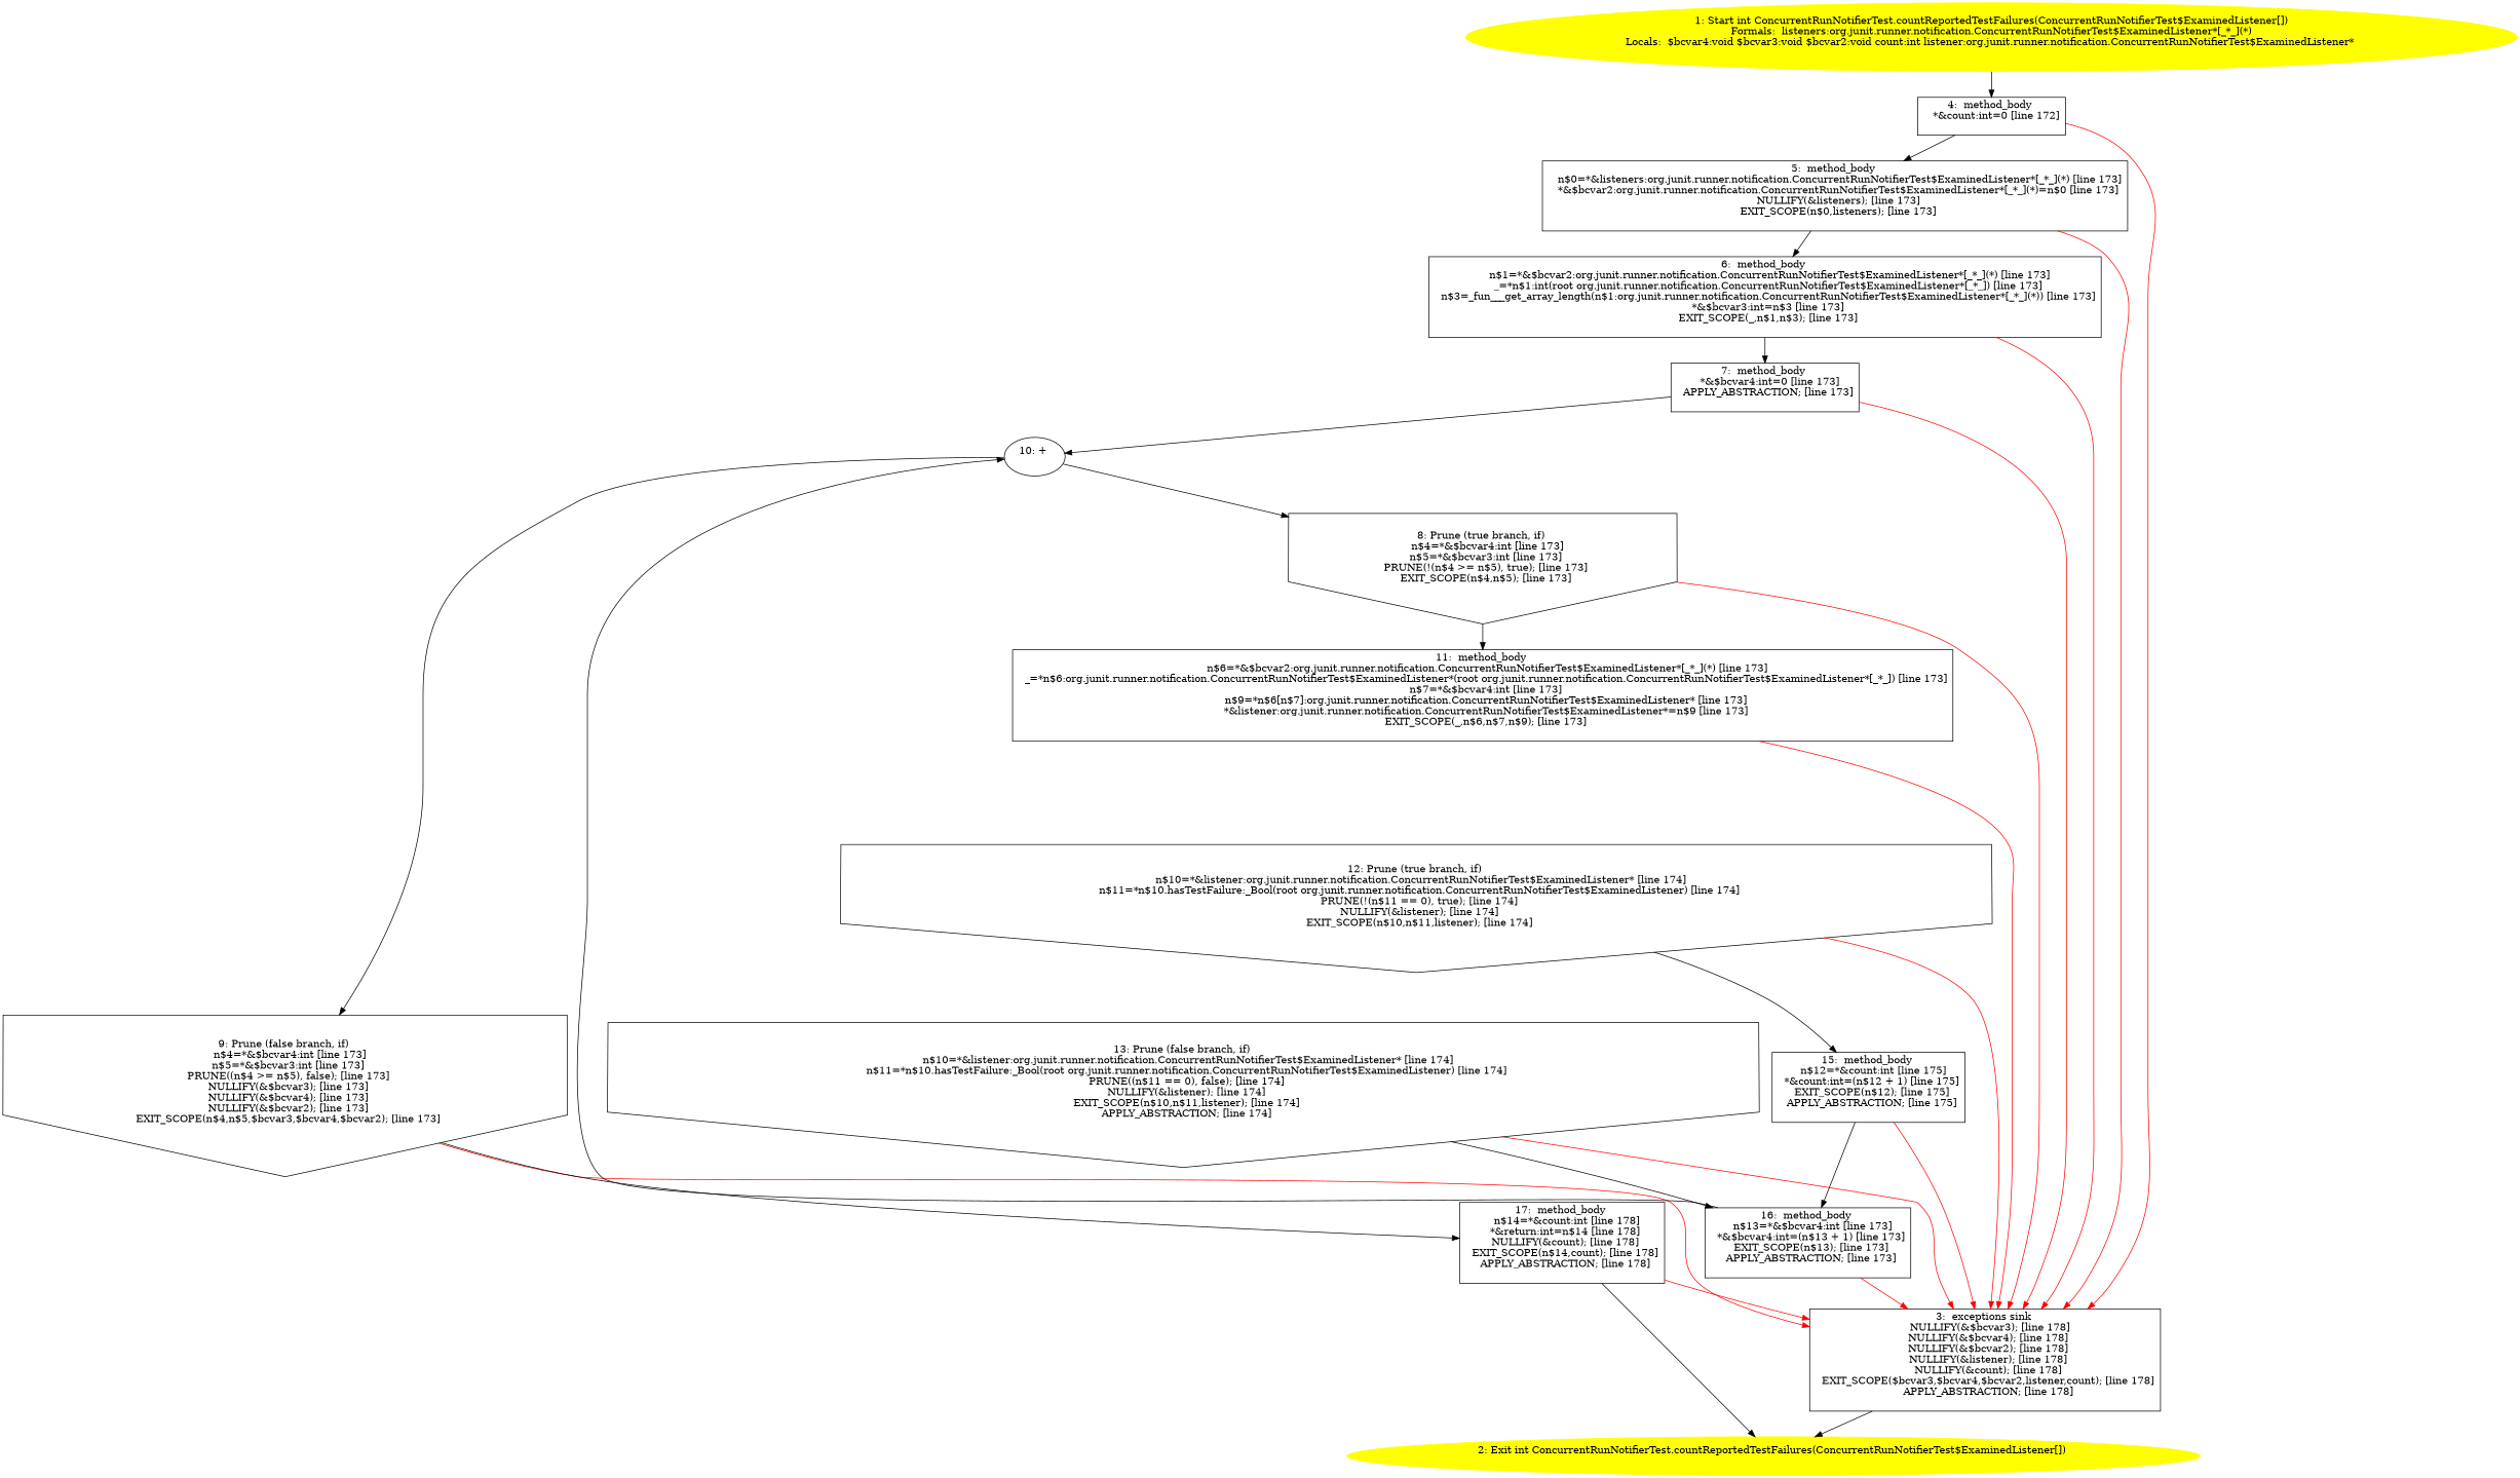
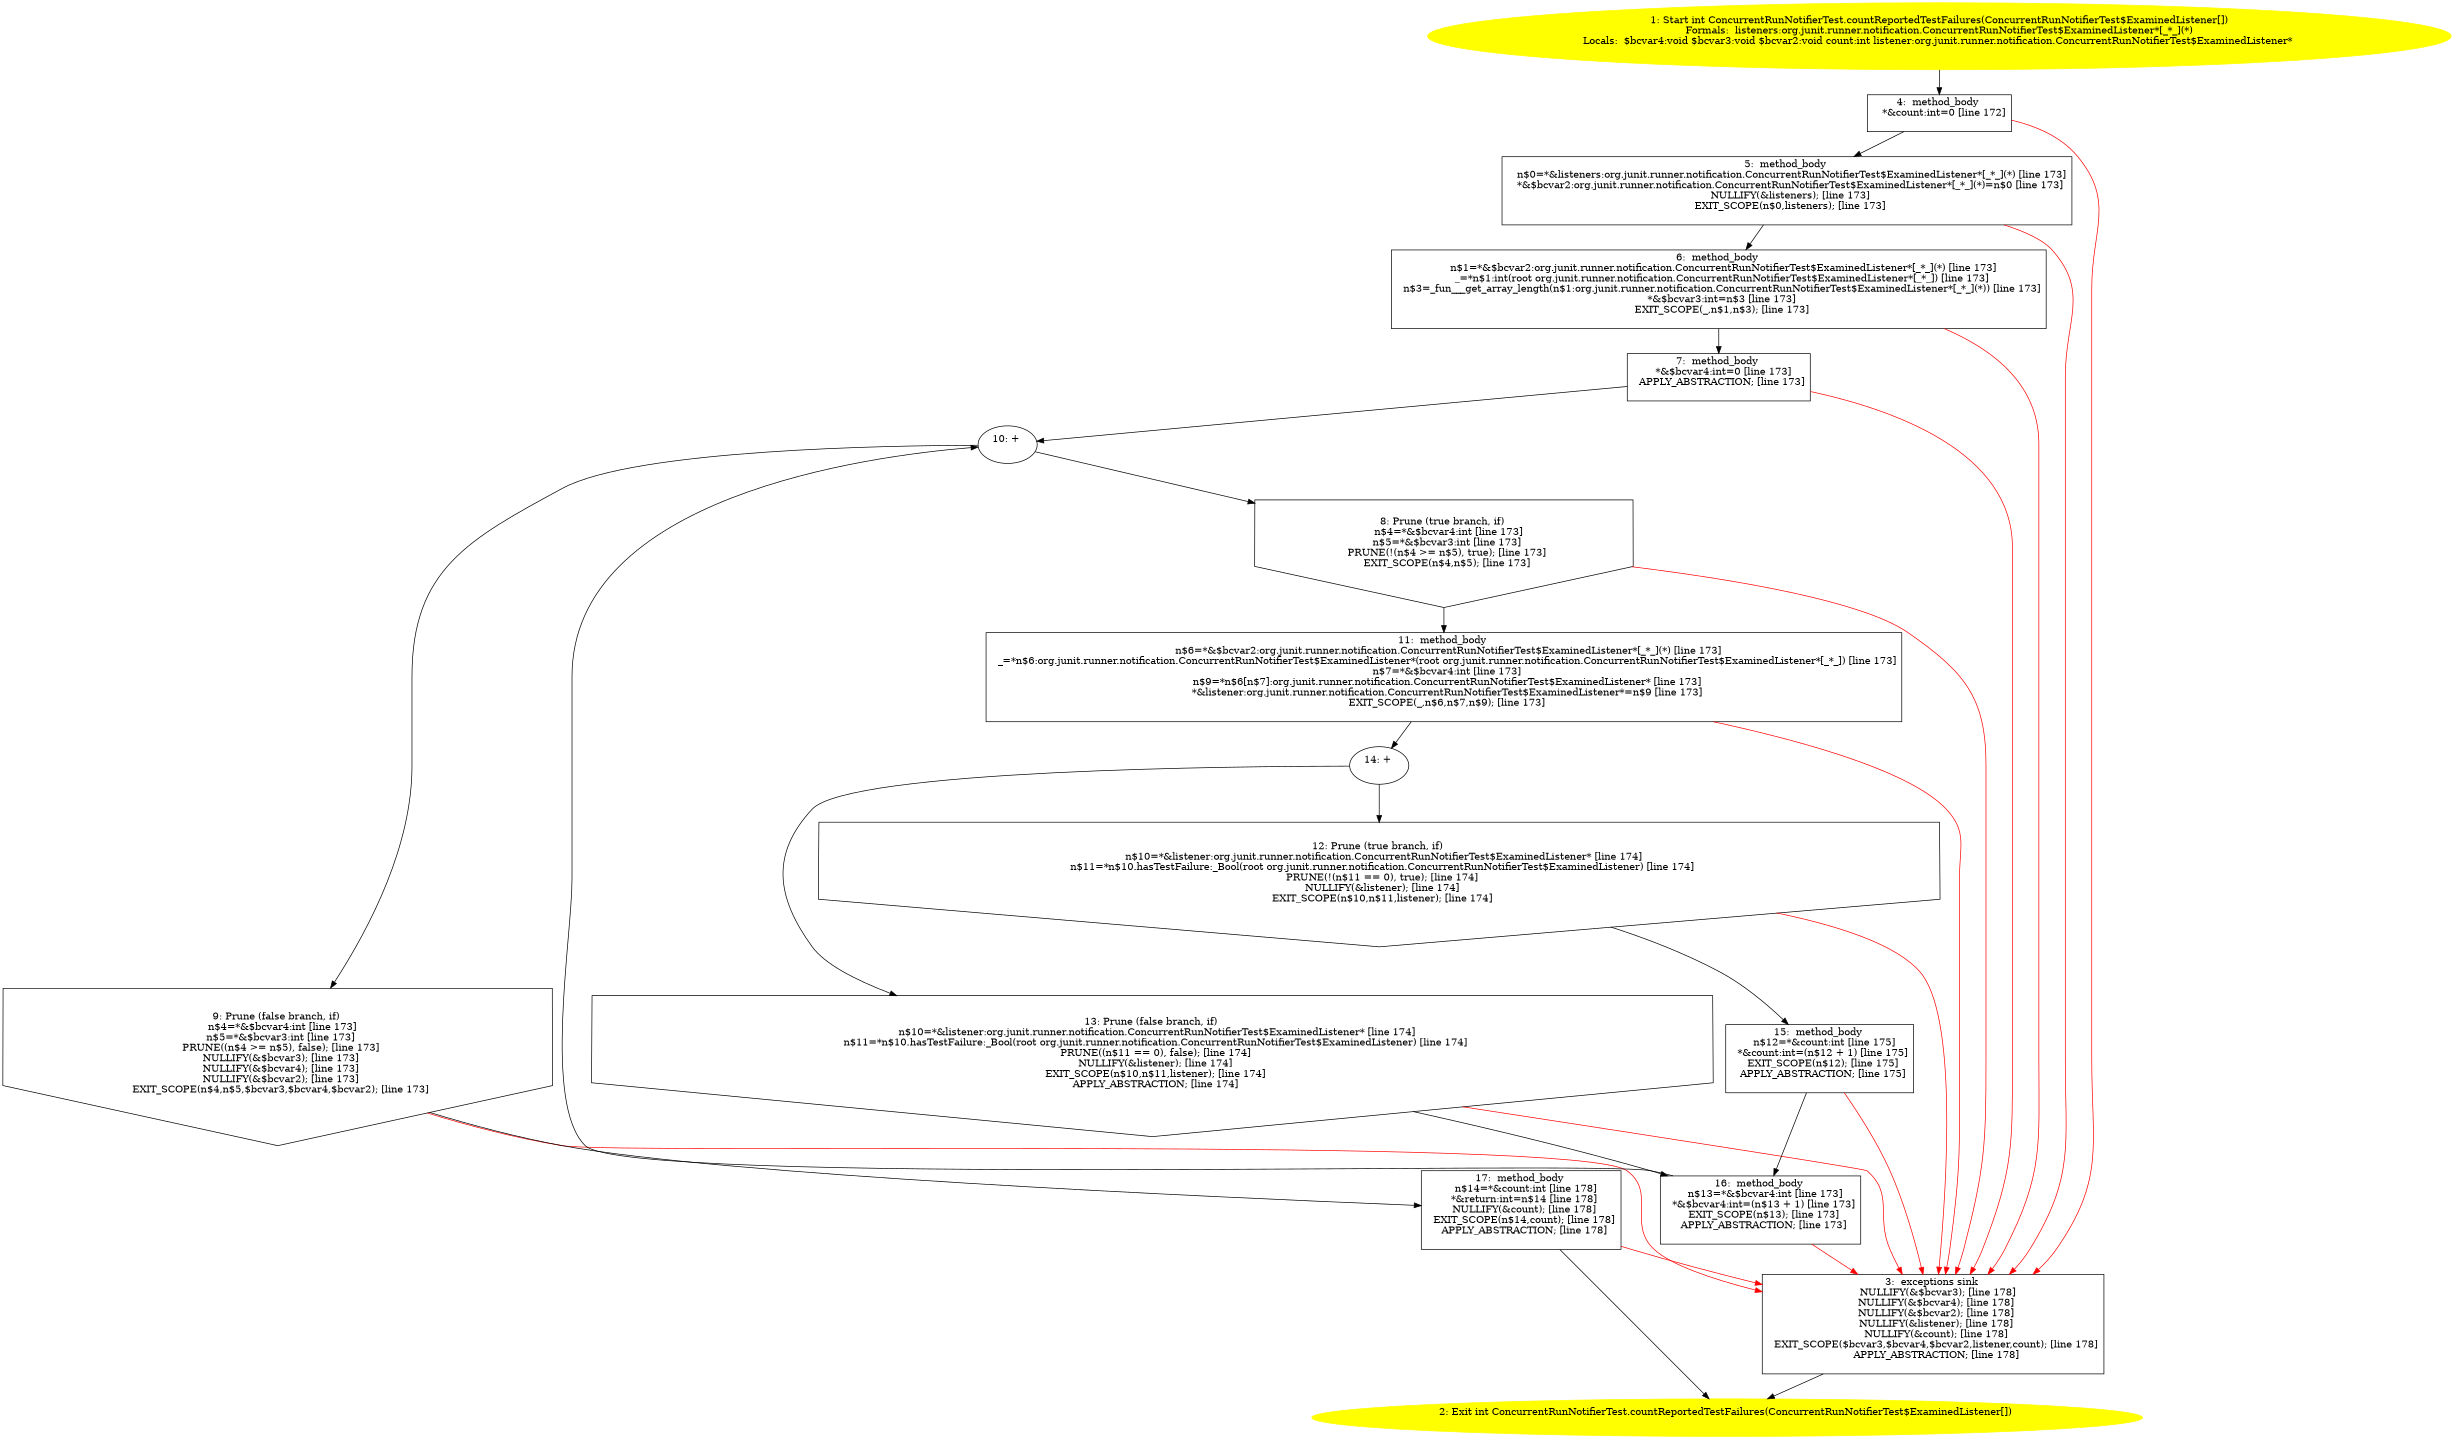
  digraph {
    node [shape=box]
    n1 [color=yellow label="1: Start int ConcurrentRunNotifierTest.countReportedTestFailures(ConcurrentRunNotifierTest$ExaminedListener[])\nFormals:  listeners:org.junit.runner.notification.ConcurrentRunNotifierTest$ExaminedListener*[_*_](*)\nLocals:  $bcvar4:void $bcvar3:void $bcvar2:void count:int listener:org.junit.runner.notification.ConcurrentRunNotifierTest$ExaminedListener* \n  " style=filled shape=""]
    n2 [label="4:  method_body \n   *&count:int=0 [line 172]\n "]
    n3 [label="3:  exceptions sink \n   NULLIFY(&$bcvar3); [line 178]\n  NULLIFY(&$bcvar4); [line 178]\n  NULLIFY(&$bcvar2); [line 178]\n  NULLIFY(&listener); [line 178]\n  NULLIFY(&count); [line 178]\n  EXIT_SCOPE($bcvar3,$bcvar4,$bcvar2,listener,count); [line 178]\n  APPLY_ABSTRACTION; [line 178]\n "]
    n4 [label="5:  method_body \n   n$0=*&listeners:org.junit.runner.notification.ConcurrentRunNotifierTest$ExaminedListener*[_*_](*) [line 173]\n  *&$bcvar2:org.junit.runner.notification.ConcurrentRunNotifierTest$ExaminedListener*[_*_](*)=n$0 [line 173]\n  NULLIFY(&listeners); [line 173]\n  EXIT_SCOPE(n$0,listeners); [line 173]\n "]
    n5 [color=yellow label="2: Exit int ConcurrentRunNotifierTest.countReportedTestFailures(ConcurrentRunNotifierTest$ExaminedListener[]) \n  " style=filled shape=""]
    n6 [label="6:  method_body \n   n$1=*&$bcvar2:org.junit.runner.notification.ConcurrentRunNotifierTest$ExaminedListener*[_*_](*) [line 173]\n  _=*n$1:int(root org.junit.runner.notification.ConcurrentRunNotifierTest$ExaminedListener*[_*_]) [line 173]\n  n$3=_fun___get_array_length(n$1:org.junit.runner.notification.ConcurrentRunNotifierTest$ExaminedListener*[_*_](*)) [line 173]\n  *&$bcvar3:int=n$3 [line 173]\n  EXIT_SCOPE(_,n$1,n$3); [line 173]\n "]
    n7 [label="7:  method_body \n   *&$bcvar4:int=0 [line 173]\n  APPLY_ABSTRACTION; [line 173]\n "]
    n8 [label="10: + \n  " shape=""]
    n9 [label="8: Prune (true branch, if) \n   n$4=*&$bcvar4:int [line 173]\n  n$5=*&$bcvar3:int [line 173]\n  PRUNE(!(n$4 >= n$5), true); [line 173]\n  EXIT_SCOPE(n$4,n$5); [line 173]\n " shape=invhouse]
    n10 [label="9: Prune (false branch, if) \n   n$4=*&$bcvar4:int [line 173]\n  n$5=*&$bcvar3:int [line 173]\n  PRUNE((n$4 >= n$5), false); [line 173]\n  NULLIFY(&$bcvar3); [line 173]\n  NULLIFY(&$bcvar4); [line 173]\n  NULLIFY(&$bcvar2); [line 173]\n  EXIT_SCOPE(n$4,n$5,$bcvar3,$bcvar4,$bcvar2); [line 173]\n " shape=invhouse]
    n11 [label="11:  method_body \n   n$6=*&$bcvar2:org.junit.runner.notification.ConcurrentRunNotifierTest$ExaminedListener*[_*_](*) [line 173]\n  _=*n$6:org.junit.runner.notification.ConcurrentRunNotifierTest$ExaminedListener*(root org.junit.runner.notification.ConcurrentRunNotifierTest$ExaminedListener*[_*_]) [line 173]\n  n$7=*&$bcvar4:int [line 173]\n  n$9=*n$6[n$7]:org.junit.runner.notification.ConcurrentRunNotifierTest$ExaminedListener* [line 173]\n  *&listener:org.junit.runner.notification.ConcurrentRunNotifierTest$ExaminedListener*=n$9 [line 173]\n  EXIT_SCOPE(_,n$6,n$7,n$9); [line 173]\n "]
+   n12 [label="14: + \n  " shape=""]
    n13 [label="17:  method_body \n   n$14=*&count:int [line 178]\n  *&return:int=n$14 [line 178]\n  NULLIFY(&count); [line 178]\n  EXIT_SCOPE(n$14,count); [line 178]\n  APPLY_ABSTRACTION; [line 178]\n "]
    n14 [label="12: Prune (true branch, if) \n   n$10=*&listener:org.junit.runner.notification.ConcurrentRunNotifierTest$ExaminedListener* [line 174]\n  n$11=*n$10.hasTestFailure:_Bool(root org.junit.runner.notification.ConcurrentRunNotifierTest$ExaminedListener) [line 174]\n  PRUNE(!(n$11 == 0), true); [line 174]\n  NULLIFY(&listener); [line 174]\n  EXIT_SCOPE(n$10,n$11,listener); [line 174]\n " shape=invhouse]
    n15 [label="13: Prune (false branch, if) \n   n$10=*&listener:org.junit.runner.notification.ConcurrentRunNotifierTest$ExaminedListener* [line 174]\n  n$11=*n$10.hasTestFailure:_Bool(root org.junit.runner.notification.ConcurrentRunNotifierTest$ExaminedListener) [line 174]\n  PRUNE((n$11 == 0), false); [line 174]\n  NULLIFY(&listener); [line 174]\n  EXIT_SCOPE(n$10,n$11,listener); [line 174]\n  APPLY_ABSTRACTION; [line 174]\n " shape=invhouse]
    n16 [label="15:  method_body \n   n$12=*&count:int [line 175]\n  *&count:int=(n$12 + 1) [line 175]\n  EXIT_SCOPE(n$12); [line 175]\n  APPLY_ABSTRACTION; [line 175]\n "]
    n17 [label="16:  method_body \n   n$13=*&$bcvar4:int [line 173]\n  *&$bcvar4:int=(n$13 + 1) [line 173]\n  EXIT_SCOPE(n$13); [line 173]\n  APPLY_ABSTRACTION; [line 173]\n "]
    n1 -> n2
    n2 -> n3 [color=red]
    n2 -> n4
    n3 -> n5
    n4 -> n3 [color=red]
    n4 -> n6
    n6 -> n3 [color=red]
    n6 -> n7
    n7 -> n3 [color=red]
    n7 -> n8
    n8 -> n9
    n8 -> n10
    n9 -> n3 [color=red]
    n9 -> n11
    n10 -> n3 [color=red]
    n10 -> n13
    n11 -> n3 [color=red]
+   n11 -> n12
+   n12 -> n14
+   n12 -> n15
    n13 -> n3 [color=red]
    n13 -> n5
    n14 -> n3 [color=red]
    n14 -> n16
    n15 -> n3 [color=red]
    n15 -> n17
    n16 -> n3 [color=red]
    n16 -> n17
    n17 -> n3 [color=red]
    n17 -> n8
  }
